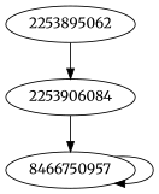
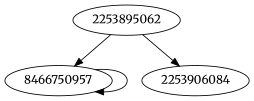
  digraph {
    fontname=Merriweather
    node [fontname=Merriweather]
    edge [fontname=Merriweather]
    n1 [label=8466750957]
    2253906084
    2253895062
    n1 -> n1
-   2253906084 -> n1
+   2253895062 -> n1
    2253895062 -> 2253906084
  }
